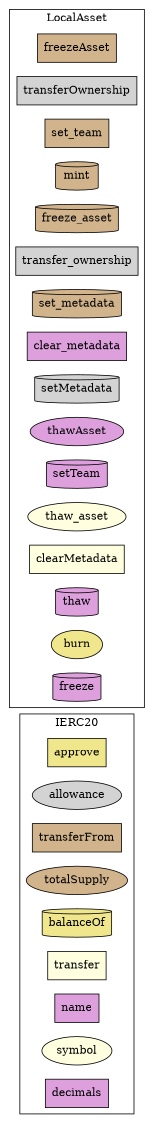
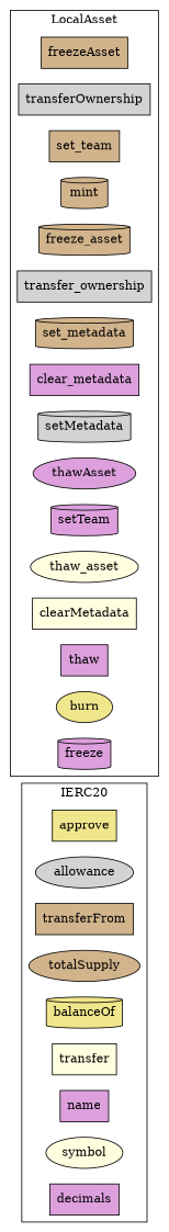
  strict digraph {
    rankdir=LR
    node [shape=box style=filled fillcolor=tan]
    n1 [label=approve fillcolor=khaki]
    n2 [label=allowance shape=ellipse fillcolor=lightgrey]
    n3 [label=transferFrom]
    n4 [label=totalSupply shape=ellipse]
    n5 [label=balanceOf shape=cylinder fillcolor=khaki]
    n6 [label=transfer fillcolor=lightyellow]
    n7 [label=name fillcolor=plum]
    n8 [label=symbol shape=ellipse fillcolor=lightyellow]
    n9 [label=decimals fillcolor=plum]
    n10 [label=freezeAsset]
    n11 [label=transferOwnership fillcolor=lightgrey]
    n12 [label=set_team]
    n13 [label=mint shape=cylinder]
    n14 [label=freeze_asset shape=cylinder]
    n15 [label=transfer_ownership fillcolor=lightgrey]
    n16 [label=set_metadata shape=cylinder]
    n17 [label=clear_metadata fillcolor=plum]
    n18 [label=setMetadata shape=cylinder fillcolor=lightgrey]
    n19 [label=thawAsset shape=ellipse fillcolor=plum]
    n20 [label=setTeam shape=cylinder fillcolor=plum]
    n21 [label=thaw_asset shape=ellipse fillcolor=lightyellow]
    n22 [label=clearMetadata fillcolor=lightyellow]
-   n23 [label=thaw shape=cylinder fillcolor=plum]
+   n23 [label=thaw fillcolor=plum]
    n24 [label=burn shape=ellipse fillcolor=khaki]
    n25 [label=freeze shape=cylinder fillcolor=plum]
    subgraph cluster_1 {
      label=IERC20
      n1
      n2
      n3
      n4
      n5
      n6
      n7
      n8
      n9
    }
    subgraph cluster_2 {
      label=LocalAsset
      n10
      n11
      n12
      n13
      n14
      n15
      n16
      n17
      n18
      n19
      n20
      n21
      n22
      n23
      n24
      n25
    }
    subgraph cluster_3 {
      label="[Solidity]"
    }
  }
